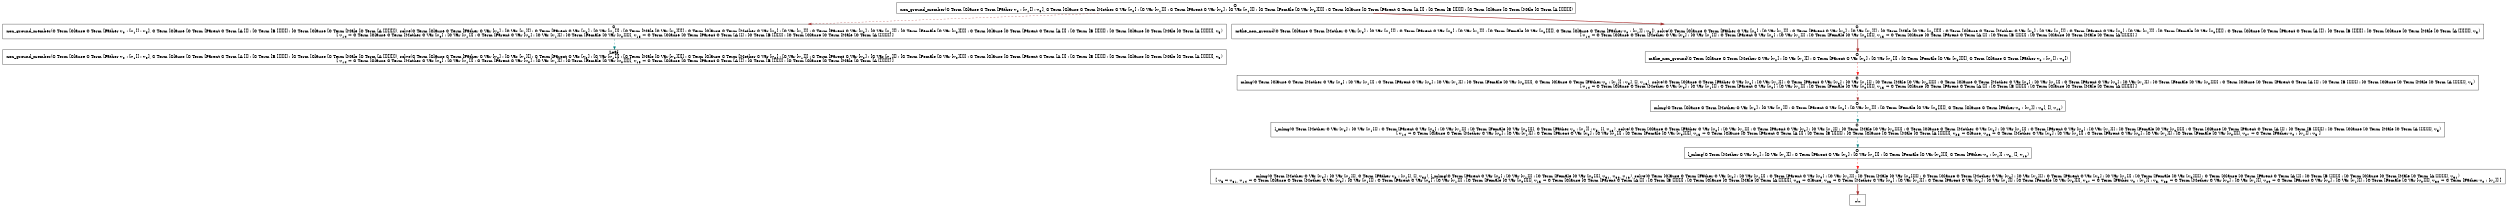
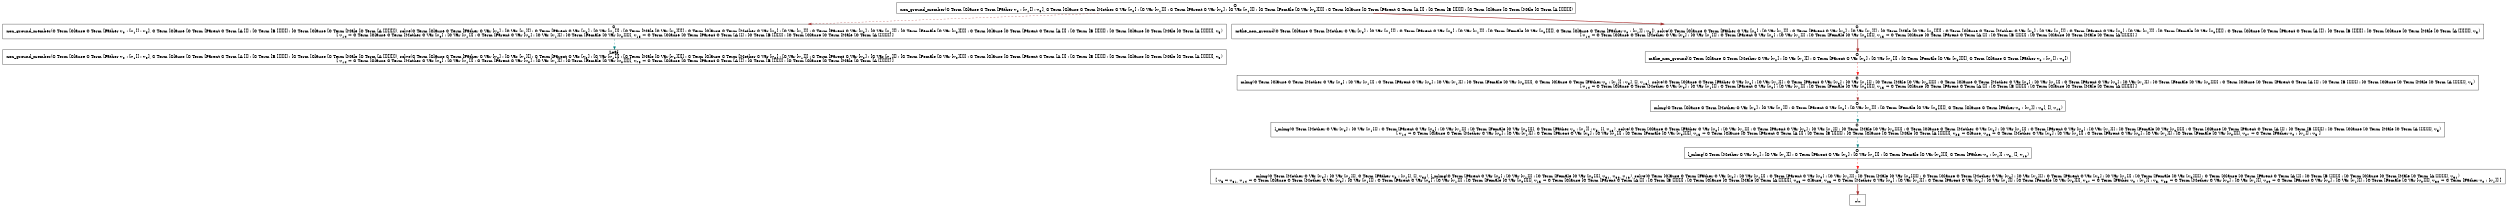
  digraph {
    rankdir=TB
    node [fillcolor=white shape=box style=filled]
    edge [color=brown style=dashed]
    n1 [label=<O <BR/> non_ground_member(C Term [Clause C Term [Father v<SUB>0</SUB> : [v<SUB>1</SUB>]] : v<SUB>5</SUB>], C Term [Clause C Term [Mother C Var [v<SUB>0</SUB>] : [C Var [v<SUB>1</SUB>]]] : C Term [Parent C Var [v<SUB>0</SUB>] : [C Var [v<SUB>1</SUB>]]] : [C Term [Female [C Var [v<SUB>0</SUB>]]]]] : C Term [Clause [C Term [Parent C Term [A []] : [C Term [B []]]]]] : [C Term [Clause [C Term [Male [C Term [A []]]]]]])>]
    n2 [label=<C <BR/> non_ground_member(C Term [Clause C Term [Father v<SUB>0</SUB> : [v<SUB>1</SUB>]] : v<SUB>5</SUB>], C Term [Clause [C Term [Parent C Term [A []] : [C Term [B []]]]]] : [C Term [Clause [C Term [Male [C Term [A []]]]]]]), solve(C Term [Clause C Term [Father C Var [v<SUB>0</SUB>] : [C Var [v<SUB>1</SUB>]]] : C Term [Parent C Var [v<SUB>0</SUB>] : [C Var [v<SUB>1</SUB>]]] : [C Term [Male [C Var [v<SUB>0</SUB>]]]]] : C Term [Clause C Term [Mother C Var [v<SUB>0</SUB>] : [C Var [v<SUB>1</SUB>]]] : C Term [Parent C Var [v<SUB>0</SUB>] : [C Var [v<SUB>1</SUB>]]] : [C Term [Female [C Var [v<SUB>0</SUB>]]]]] : C Term [Clause [C Term [Parent C Term [A []] : [C Term [B []]]]]] : [C Term [Clause [C Term [Male [C Term [A []]]]]]], v<SUB>5</SUB>) <BR/>  [ v<SUB>14</SUB> &rarr; C Term [Clause C Term [Mother C Var [v<SUB>0</SUB>] : [C Var [v<SUB>1</SUB>]]] : C Term [Parent C Var [v<SUB>0</SUB>] : [C Var [v<SUB>1</SUB>]]] : [C Term [Female [C Var [v<SUB>0</SUB>]]]]], v<SUB>15</SUB> &rarr; C Term [Clause [C Term [Parent C Term [A []] : [C Term [B []]]]]] : [C Term [Clause [C Term [Male [C Term [A []]]]]]] ] >]
    n3 [label=<C <BR/> make_non_ground(C Term [Clause C Term [Mother C Var [v<SUB>0</SUB>] : [C Var [v<SUB>1</SUB>]]] : C Term [Parent C Var [v<SUB>0</SUB>] : [C Var [v<SUB>1</SUB>]]] : [C Term [Female [C Var [v<SUB>0</SUB>]]]]], C Term [Clause C Term [Father v<SUB>0</SUB> : [v<SUB>1</SUB>]] : v<SUB>5</SUB>]), solve(C Term [Clause C Term [Father C Var [v<SUB>0</SUB>] : [C Var [v<SUB>1</SUB>]]] : C Term [Parent C Var [v<SUB>0</SUB>] : [C Var [v<SUB>1</SUB>]]] : [C Term [Male [C Var [v<SUB>0</SUB>]]]]] : C Term [Clause C Term [Mother C Var [v<SUB>0</SUB>] : [C Var [v<SUB>1</SUB>]]] : C Term [Parent C Var [v<SUB>0</SUB>] : [C Var [v<SUB>1</SUB>]]] : [C Term [Female [C Var [v<SUB>0</SUB>]]]]] : C Term [Clause [C Term [Parent C Term [A []] : [C Term [B []]]]]] : [C Term [Clause [C Term [Male [C Term [A []]]]]]], v<SUB>5</SUB>) <BR/>  [ v<SUB>14</SUB> &rarr; C Term [Clause C Term [Mother C Var [v<SUB>0</SUB>] : [C Var [v<SUB>1</SUB>]]] : C Term [Parent C Var [v<SUB>0</SUB>] : [C Var [v<SUB>1</SUB>]]] : [C Term [Female [C Var [v<SUB>0</SUB>]]]]], v<SUB>15</SUB> &rarr; C Term [Clause [C Term [Parent C Term [A []] : [C Term [B []]]]]] : [C Term [Clause [C Term [Male [C Term [A []]]]]]] ] >]
-   n4 [label=<Leaf <BR/> non_ground_member(C Term [Clause C Term [Father v<SUB>0</SUB> : [v<SUB>1</SUB>]] : v<SUB>5</SUB>], C Term [Clause [C Term [Parent C Term [A []] : [C Term [B []]]]]] : [C Term [Clause [C Term [Male [C Term [A []]]]]]]), solve(C Term [Clause C Term [Father C Var [v<SUB>0</SUB>] : [C Var [v<SUB>1</SUB>]]] : C Term [Parent C Var [v<SUB>0</SUB>] : [C Var [v<SUB>1</SUB>]]] : [C Term [Male [C Var [v<SUB>0</SUB>]]]]] : C Term [Clause C Term [Mother C Var [v<SUB>0</SUB>] : [C Var [v<SUB>1</SUB>]]] : C Term [Parent C Var [v<SUB>0</SUB>] : [C Var [v<SUB>1</SUB>]]] : [C Term [Female [C Var [v<SUB>0</SUB>]]]]] : C Term [Clause [C Term [Parent C Term [A []] : [C Term [B []]]]]] : [C Term [Clause [C Term [Male [C Term [A []]]]]]], v<SUB>5</SUB>) <BR/>  [ v<SUB>14</SUB> &rarr; C Term [Clause C Term [Mother C Var [v<SUB>0</SUB>] : [C Var [v<SUB>1</SUB>]]] : C Term [Parent C Var [v<SUB>0</SUB>] : [C Var [v<SUB>1</SUB>]]] : [C Term [Female [C Var [v<SUB>0</SUB>]]]]], v<SUB>15</SUB> &rarr; C Term [Clause [C Term [Parent C Term [A []] : [C Term [B []]]]]] : [C Term [Clause [C Term [Male [C Term [A []]]]]]] ] >]
+   n4 [label=<Leaf <BR/> non_ground_member(C Term [Clause C Term [Father v<SUB>0</SUB> : [v<SUB>1</SUB>]] : v<SUB>5</SUB>], C Term [Clause [C Term [Parent C Term [A []] : [C Term [B []]]]]] : [C Term [Clause [C Term [Male [C Term [A []]]]]]]), solve(C Term [Clause C Term [Father C Var [v<SUB>0</SUB>] : [C Var [v<SUB>1</SUB>]]] : C Term [Parent C Var [v<SUB>0</SUB>] : [C Var [v<SUB>1</SUB>]]] : [C Term [Male [C Var [v<SUB>0</SUB>]]]]] : C Term [Clause C Term [Mother C Var [v<SUB>0</SUB>] : [C Var [v<SUB>1</SUB>]]] : C Term [Parent C Var [v<SUB>0</SUB>] : [C Var [v<SUB>1</SUB>]]] : [C Term [Female [C Var [v<SUB>0</SUB>]]]]] : C Term [Clause [C Term [Parent C Term [A []] : [C Term [B []]]]]] : [C Term [Clause [C Term [Male [C Term [A []]]]]]], v<SUB>5</SUB>) <BR/>  [ v<SUB>14</SUB> &rarr; C Term [Clause C Term [Mother C Var [v<SUB>0</SUB>] : [C Var [v<SUB>1</SUB>]]] : C Term [Parent C Var [v<SUB>0</SUB>] : [C Var [v<SUB>1</SUB>]]] : [C Term [Female [C Var [v<SUB>0</SUB>]]]]], v<SUB>75</SUB> &rarr; C Term [Clause [C Term [Parent C Term [A []] : [C Term [B []]]]]] : [C Term [Clause [C Term [Male [C Term [A []]]]]]] ] >]
    n5 [label=<O <BR/> make_non_ground(C Term [Clause C Term [Mother C Var [v<SUB>0</SUB>] : [C Var [v<SUB>1</SUB>]]] : C Term [Parent C Var [v<SUB>0</SUB>] : [C Var [v<SUB>1</SUB>]]] : [C Term [Female [C Var [v<SUB>0</SUB>]]]]], C Term [Clause C Term [Father v<SUB>0</SUB> : [v<SUB>1</SUB>]] : v<SUB>5</SUB>])>]
    n6 [label=<C <BR/> mkng(C Term [Clause C Term [Mother C Var [v<SUB>0</SUB>] : [C Var [v<SUB>1</SUB>]]] : C Term [Parent C Var [v<SUB>0</SUB>] : [C Var [v<SUB>1</SUB>]]] : [C Term [Female [C Var [v<SUB>0</SUB>]]]]], C Term [Clause C Term [Father v<SUB>0</SUB> : [v<SUB>1</SUB>]] : v<SUB>5</SUB>], [], v<SUB>16</SUB>), solve(C Term [Clause C Term [Father C Var [v<SUB>0</SUB>] : [C Var [v<SUB>1</SUB>]]] : C Term [Parent C Var [v<SUB>0</SUB>] : [C Var [v<SUB>1</SUB>]]] : [C Term [Male [C Var [v<SUB>0</SUB>]]]]] : C Term [Clause C Term [Mother C Var [v<SUB>0</SUB>] : [C Var [v<SUB>1</SUB>]]] : C Term [Parent C Var [v<SUB>0</SUB>] : [C Var [v<SUB>1</SUB>]]] : [C Term [Female [C Var [v<SUB>0</SUB>]]]]] : C Term [Clause [C Term [Parent C Term [A []] : [C Term [B []]]]]] : [C Term [Clause [C Term [Male [C Term [A []]]]]]], v<SUB>5</SUB>) <BR/>  [ v<SUB>14</SUB> &rarr; C Term [Clause C Term [Mother C Var [v<SUB>0</SUB>] : [C Var [v<SUB>1</SUB>]]] : C Term [Parent C Var [v<SUB>0</SUB>] : [C Var [v<SUB>1</SUB>]]] : [C Term [Female [C Var [v<SUB>0</SUB>]]]]], v<SUB>15</SUB> &rarr; C Term [Clause [C Term [Parent C Term [A []] : [C Term [B []]]]]] : [C Term [Clause [C Term [Male [C Term [A []]]]]]] ] >]
    n7 [label=<O <BR/> mkng(C Term [Clause C Term [Mother C Var [v<SUB>0</SUB>] : [C Var [v<SUB>1</SUB>]]] : C Term [Parent C Var [v<SUB>0</SUB>] : [C Var [v<SUB>1</SUB>]]] : [C Term [Female [C Var [v<SUB>0</SUB>]]]]], C Term [Clause C Term [Father v<SUB>0</SUB> : [v<SUB>1</SUB>]] : v<SUB>5</SUB>], [], v<SUB>16</SUB>)>]
    n8 [label=<C <BR/> l_mkng(C Term [Mother C Var [v<SUB>0</SUB>] : [C Var [v<SUB>1</SUB>]]] : C Term [Parent C Var [v<SUB>0</SUB>] : [C Var [v<SUB>1</SUB>]]] : [C Term [Female [C Var [v<SUB>0</SUB>]]]], C Term [Father v<SUB>0</SUB> : [v<SUB>1</SUB>]] : v<SUB>5</SUB>, [], v<SUB>16</SUB>), solve(C Term [Clause C Term [Father C Var [v<SUB>0</SUB>] : [C Var [v<SUB>1</SUB>]]] : C Term [Parent C Var [v<SUB>0</SUB>] : [C Var [v<SUB>1</SUB>]]] : [C Term [Male [C Var [v<SUB>0</SUB>]]]]] : C Term [Clause C Term [Mother C Var [v<SUB>0</SUB>] : [C Var [v<SUB>1</SUB>]]] : C Term [Parent C Var [v<SUB>0</SUB>] : [C Var [v<SUB>1</SUB>]]] : [C Term [Female [C Var [v<SUB>0</SUB>]]]]] : C Term [Clause [C Term [Parent C Term [A []] : [C Term [B []]]]]] : [C Term [Clause [C Term [Male [C Term [A []]]]]]], v<SUB>5</SUB>) <BR/>  [ v<SUB>14</SUB> &rarr; C Term [Clause C Term [Mother C Var [v<SUB>0</SUB>] : [C Var [v<SUB>1</SUB>]]] : C Term [Parent C Var [v<SUB>0</SUB>] : [C Var [v<SUB>1</SUB>]]] : [C Term [Female [C Var [v<SUB>0</SUB>]]]]], v<SUB>15</SUB> &rarr; C Term [Clause [C Term [Parent C Term [A []] : [C Term [B []]]]]] : [C Term [Clause [C Term [Male [C Term [A []]]]]]], v<SUB>25</SUB> &rarr; Clause, v<SUB>26</SUB> &rarr; C Term [Mother C Var [v<SUB>0</SUB>] : [C Var [v<SUB>1</SUB>]]] : C Term [Parent C Var [v<SUB>0</SUB>] : [C Var [v<SUB>1</SUB>]]] : [C Term [Female [C Var [v<SUB>0</SUB>]]]], v<SUB>27</SUB> &rarr; C Term [Father v<SUB>0</SUB> : [v<SUB>1</SUB>]] : v<SUB>5</SUB> ] >]
    n9 [label=<O <BR/> l_mkng(C Term [Mother C Var [v<SUB>0</SUB>] : [C Var [v<SUB>1</SUB>]]] : C Term [Parent C Var [v<SUB>0</SUB>] : [C Var [v<SUB>1</SUB>]]] : [C Term [Female [C Var [v<SUB>0</SUB>]]]], C Term [Father v<SUB>0</SUB> : [v<SUB>1</SUB>]] : v<SUB>5</SUB>, [], v<SUB>16</SUB>)>]
    n10 [label=<C <BR/> mkng(C Term [Mother C Var [v<SUB>0</SUB>] : [C Var [v<SUB>1</SUB>]]], C Term [Father v<SUB>0</SUB> : [v<SUB>1</SUB>]], [], v<SUB>32</SUB>), l_mkng(C Term [Parent C Var [v<SUB>0</SUB>] : [C Var [v<SUB>1</SUB>]]] : [C Term [Female [C Var [v<SUB>0</SUB>]]]], v<SUB>31</SUB>, v<SUB>32</SUB>, v<SUB>16</SUB>), solve(C Term [Clause C Term [Father C Var [v<SUB>0</SUB>] : [C Var [v<SUB>1</SUB>]]] : C Term [Parent C Var [v<SUB>0</SUB>] : [C Var [v<SUB>1</SUB>]]] : [C Term [Male [C Var [v<SUB>0</SUB>]]]]] : C Term [Clause C Term [Mother C Var [v<SUB>0</SUB>] : [C Var [v<SUB>1</SUB>]]] : C Term [Parent C Var [v<SUB>0</SUB>] : [C Var [v<SUB>1</SUB>]]] : [C Term [Female [C Var [v<SUB>0</SUB>]]]]] : C Term [Clause [C Term [Parent C Term [A []] : [C Term [B []]]]]] : [C Term [Clause [C Term [Male [C Term [A []]]]]]], v<SUB>31</SUB>) <BR/>  [ v<SUB>5</SUB> &rarr; v<SUB>31</SUB>, v<SUB>14</SUB> &rarr; C Term [Clause C Term [Mother C Var [v<SUB>0</SUB>] : [C Var [v<SUB>1</SUB>]]] : C Term [Parent C Var [v<SUB>0</SUB>] : [C Var [v<SUB>1</SUB>]]] : [C Term [Female [C Var [v<SUB>0</SUB>]]]]], v<SUB>15</SUB> &rarr; C Term [Clause [C Term [Parent C Term [A []] : [C Term [B []]]]]] : [C Term [Clause [C Term [Male [C Term [A []]]]]]], v<SUB>25</SUB> &rarr; Clause, v<SUB>26</SUB> &rarr; C Term [Mother C Var [v<SUB>0</SUB>] : [C Var [v<SUB>1</SUB>]]] : C Term [Parent C Var [v<SUB>0</SUB>] : [C Var [v<SUB>1</SUB>]]] : [C Term [Female [C Var [v<SUB>0</SUB>]]]], v<SUB>27</SUB> &rarr; C Term [Father v<SUB>0</SUB> : [v<SUB>1</SUB>]] : v<SUB>5</SUB>, v<SUB>28</SUB> &rarr; C Term [Mother C Var [v<SUB>0</SUB>] : [C Var [v<SUB>1</SUB>]]], v<SUB>29</SUB> &rarr; C Term [Parent C Var [v<SUB>0</SUB>] : [C Var [v<SUB>1</SUB>]]] : [C Term [Female [C Var [v<SUB>0</SUB>]]]], v<SUB>30</SUB> &rarr; C Term [Father v<SUB>0</SUB> : [v<SUB>1</SUB>]] ] >]
    n11 [label=<_|_>]
    n1 -> n2
    n1 -> n3 [style=bold]
    n2 -> n4 [color=teal]
    n3 -> n5 [style=bold]
    n5 -> n6 [color=red]
    n6 -> n7
    n7 -> n8 [color=teal]
    n8 -> n9 [color=teal]
    n9 -> n10 [color=red]
    n10 -> n11 [style=bold]
  }
